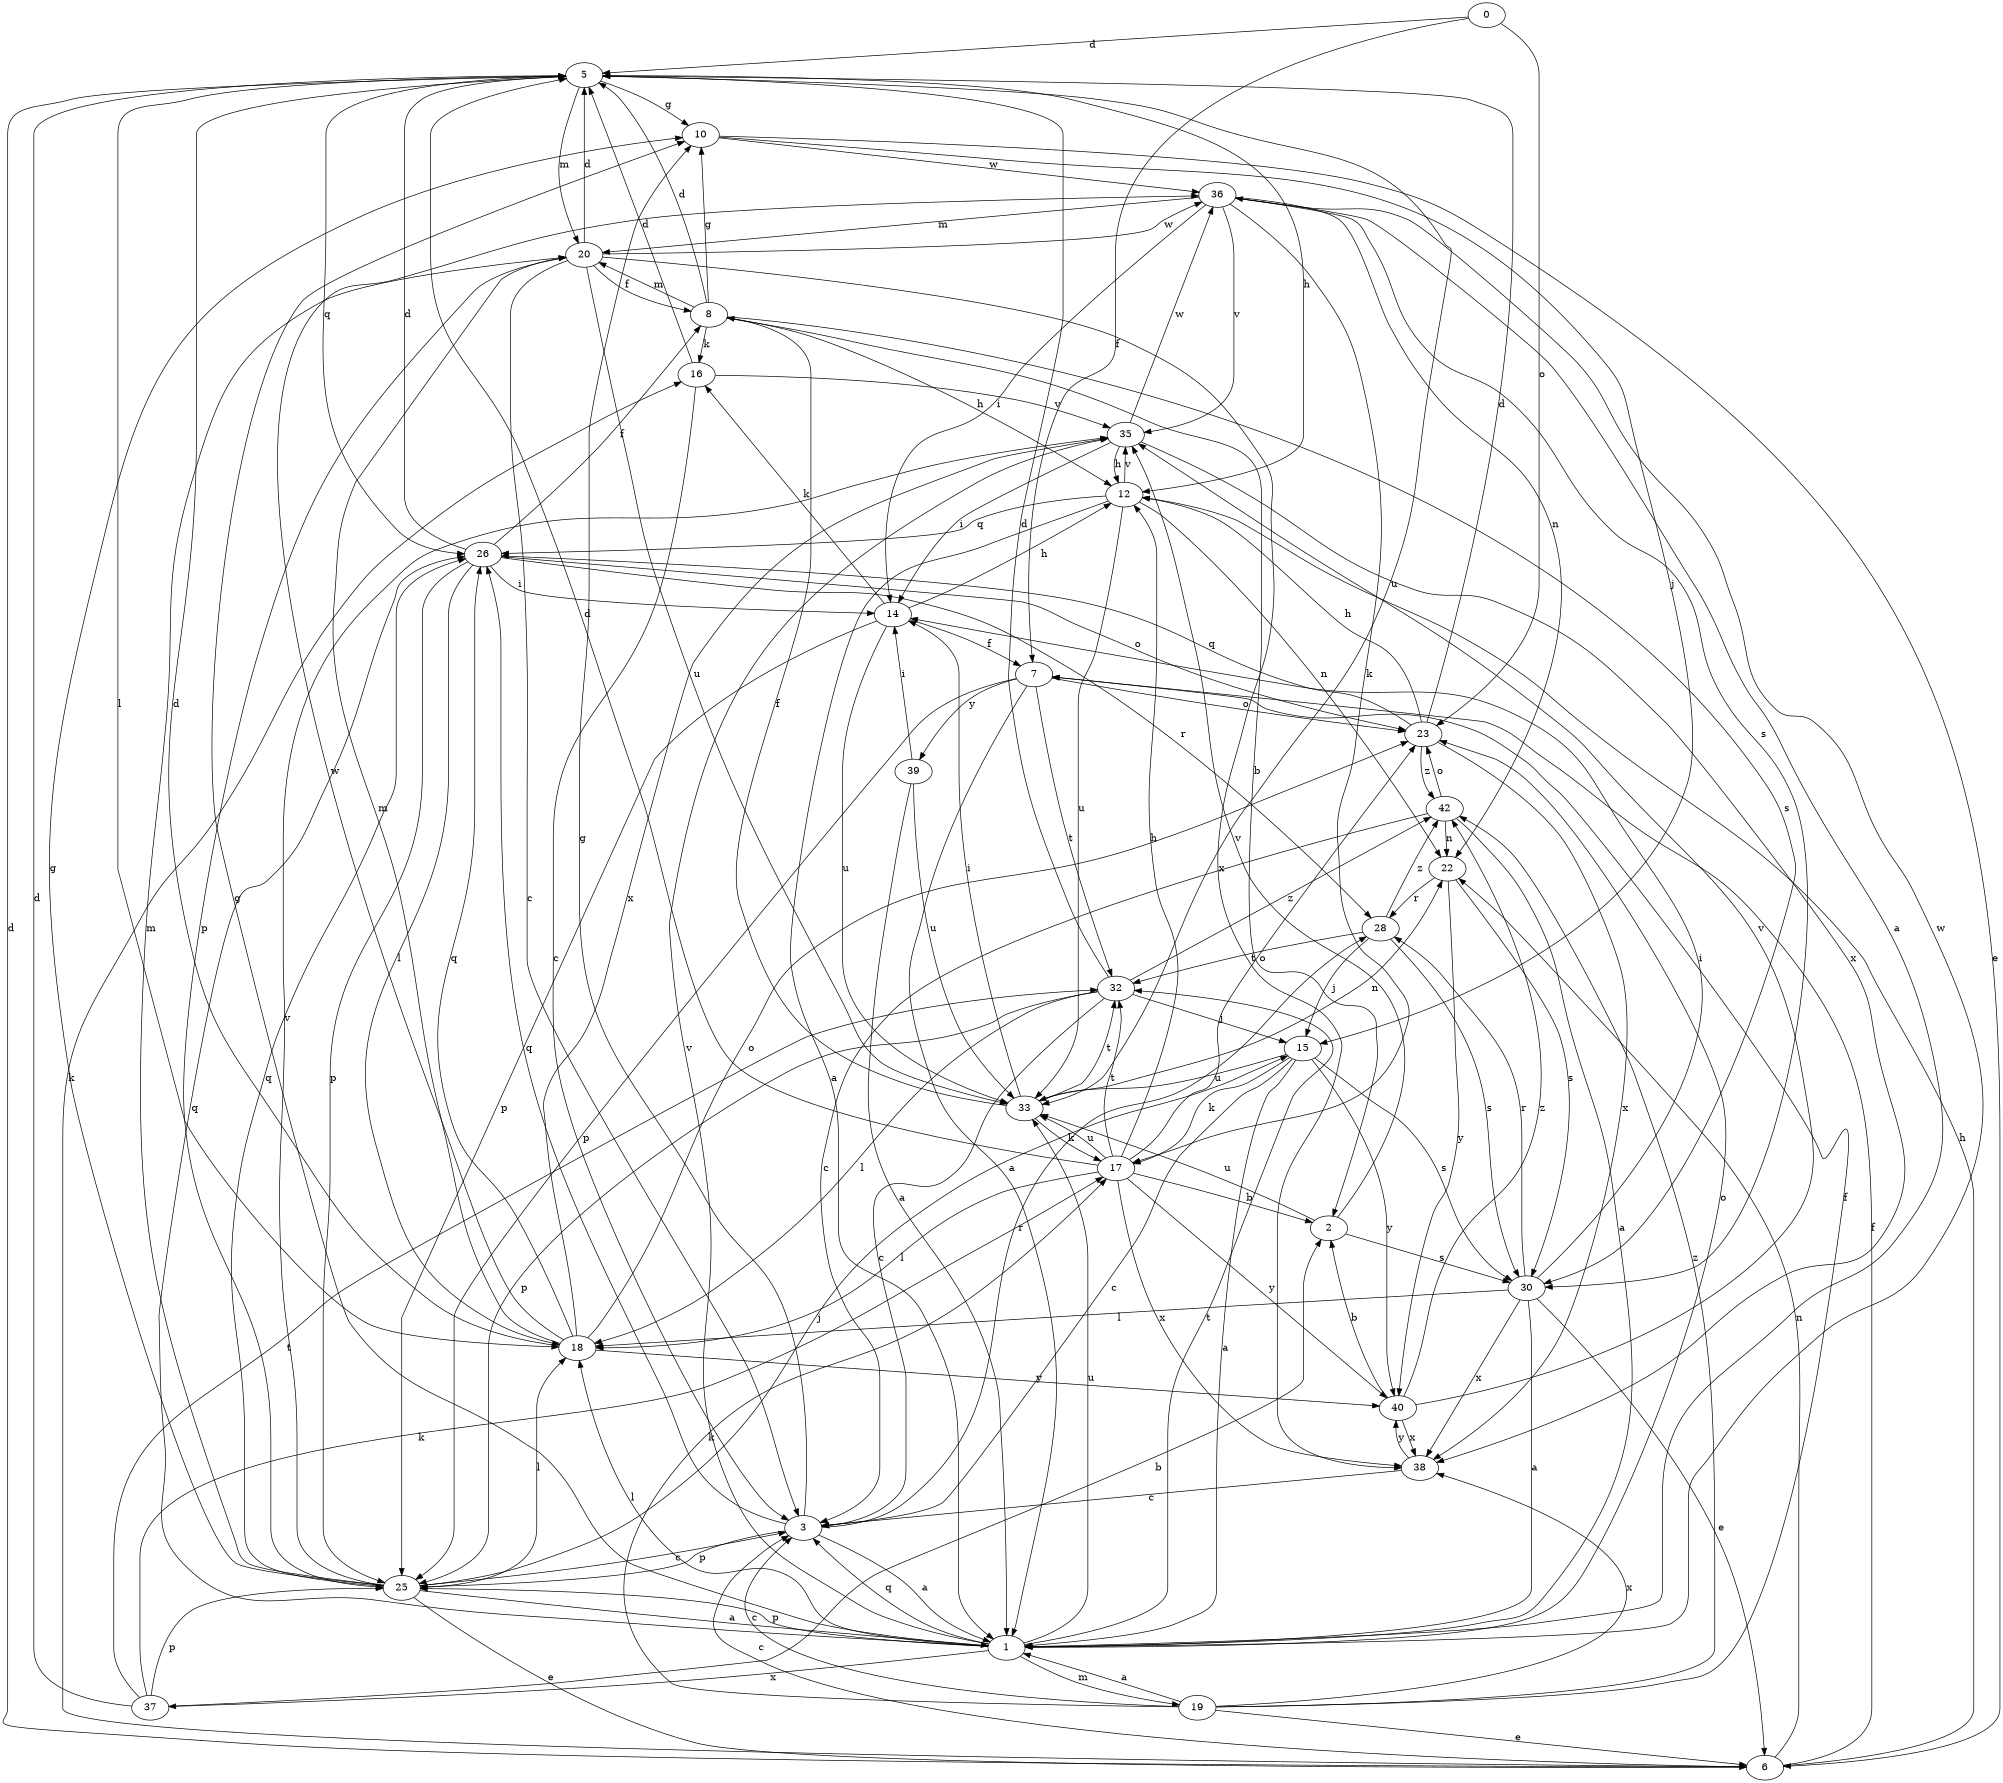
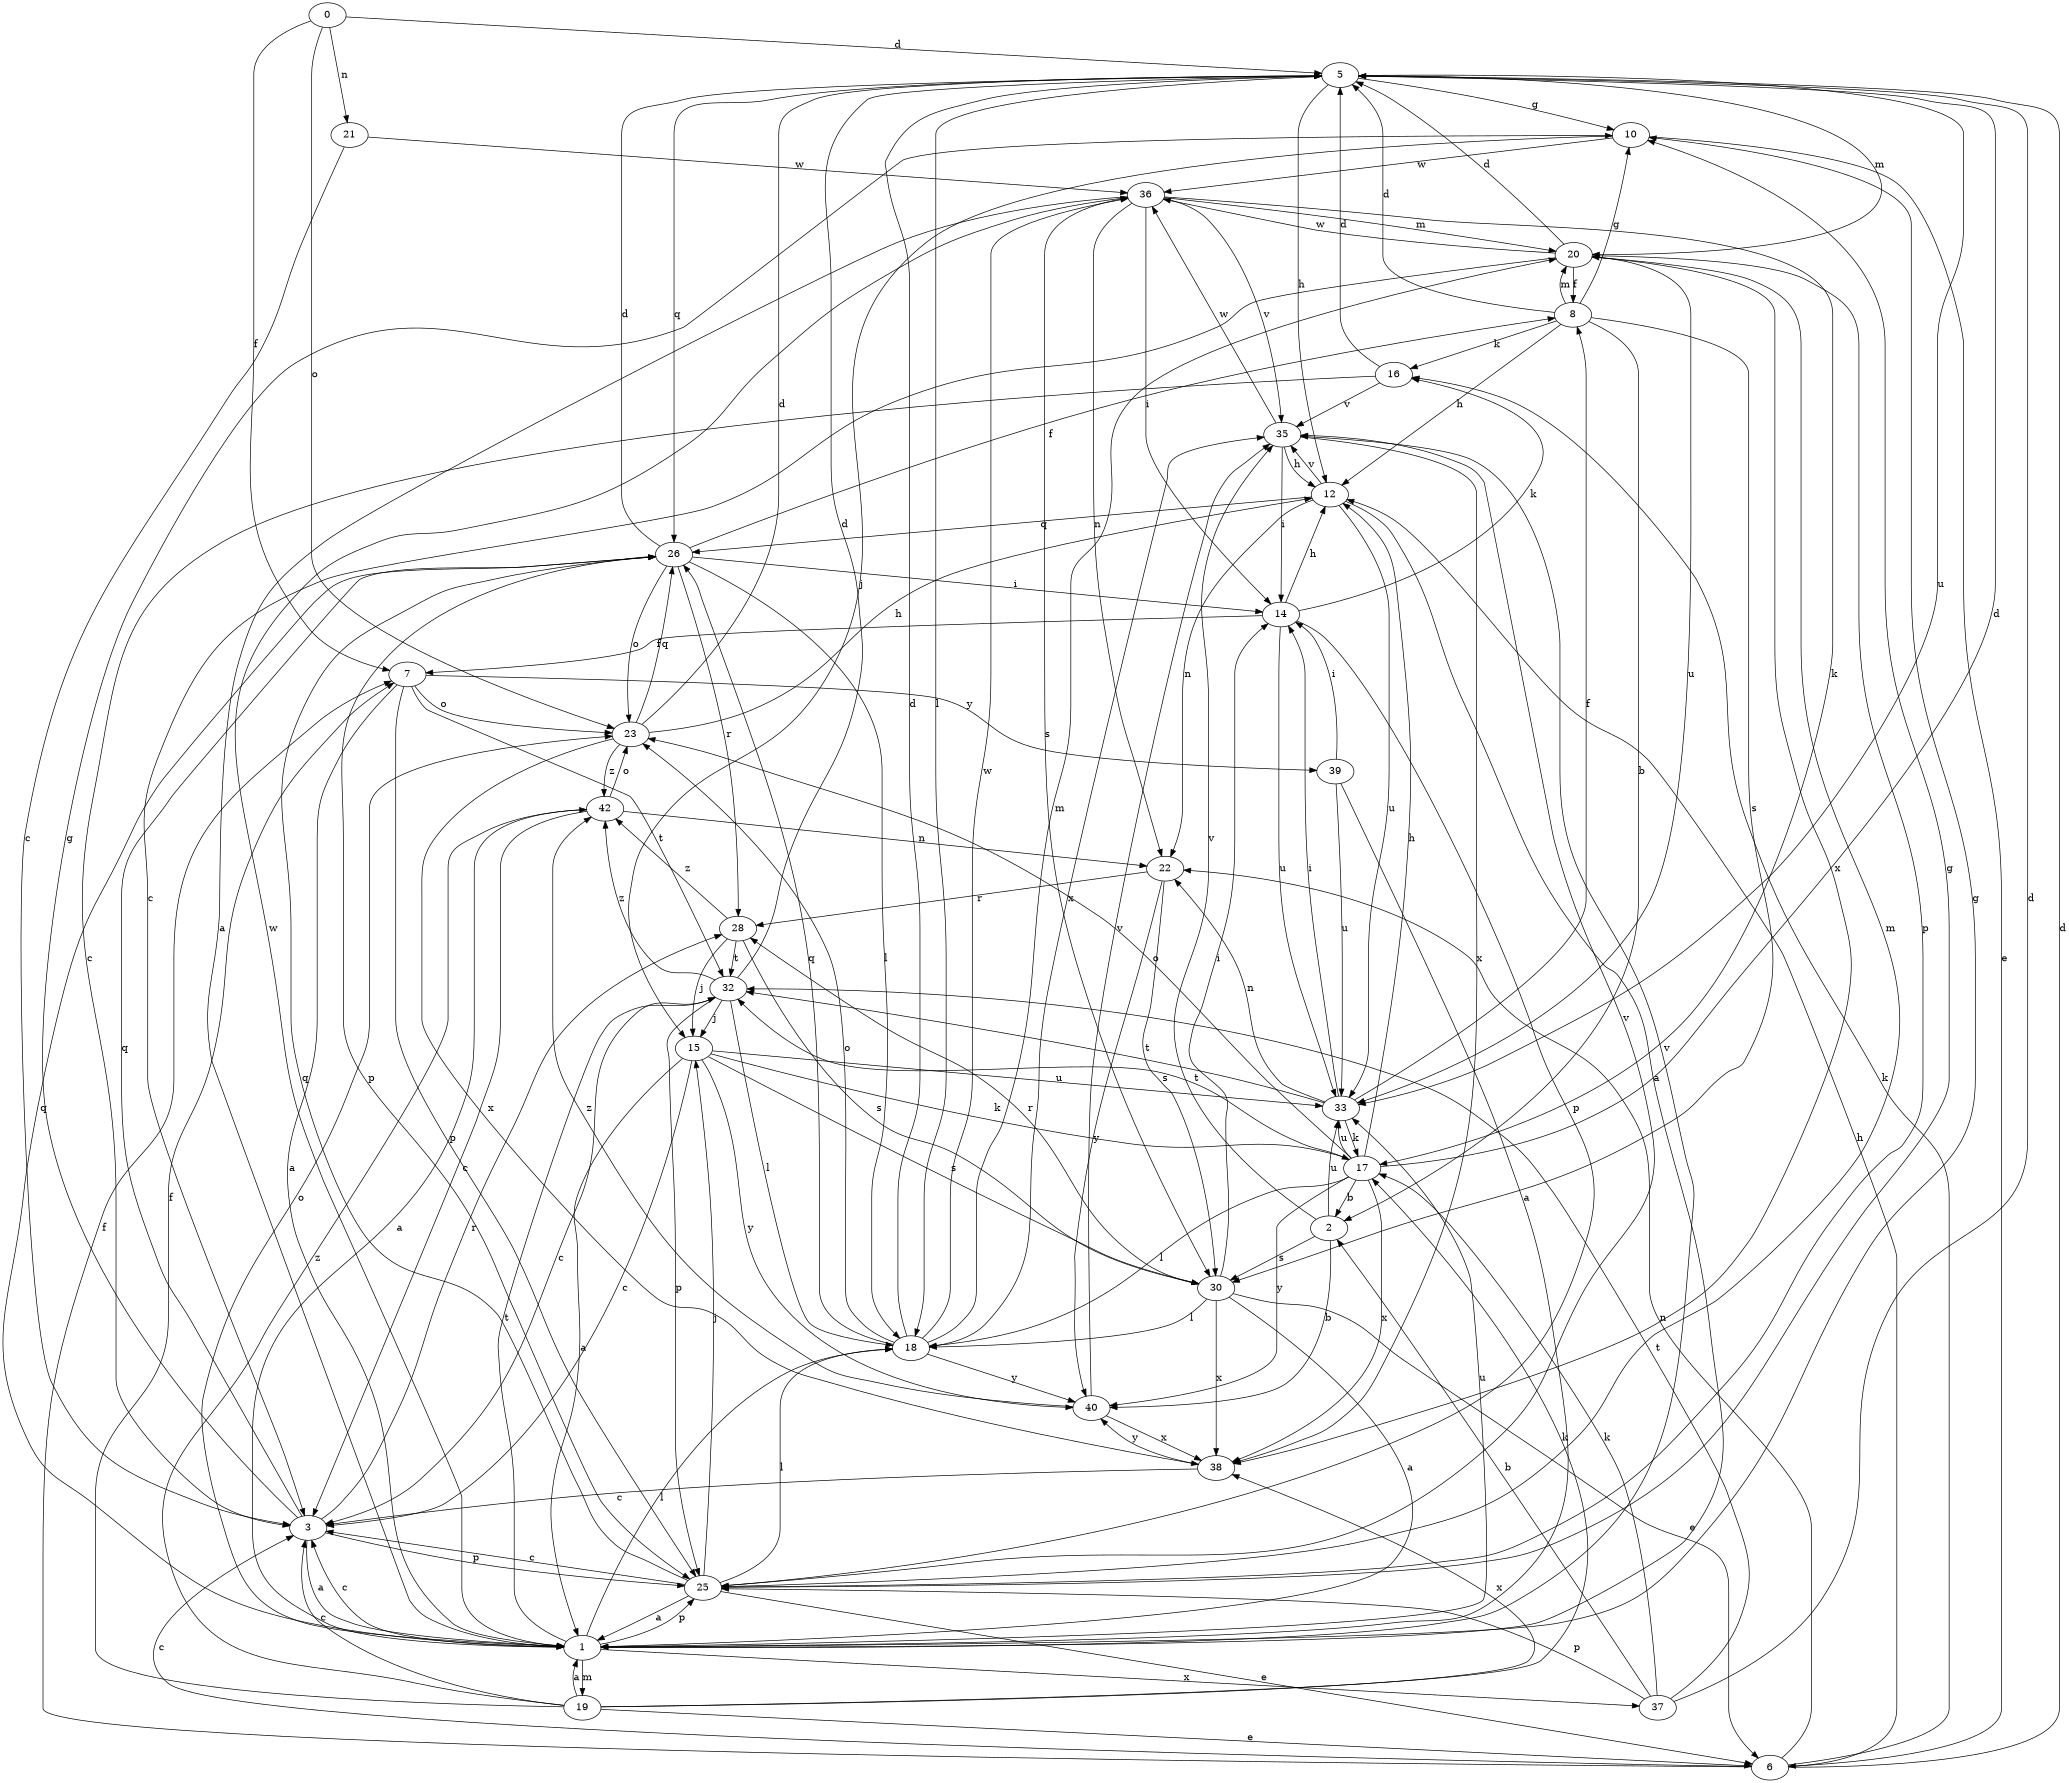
  strict digraph {
    0
    5
    7
+   21
    23
    10
    18
    26
    33
    12
    20
    1
    25
    32
    39
    3
    36
    38
    42
    19
    35
    37
    28
    6
    15
    40
    17
    8
    14
    22
    30
    2
    16
    0 -> 5 [label=d]
    0 -> 7 [label=f]
+   0 -> 21 [label=n]
    0 -> 23 [label=o]
    5 -> 10 [label=g]
    5 -> 18 [label=l]
    5 -> 26 [label=q]
    5 -> 33 [label=u]
    5 -> 12 [label=h]
    5 -> 20 [label=m]
    7 -> 23 [label=o]
    7 -> 1 [label=a]
    7 -> 25 [label=p]
    7 -> 32 [label=t]
    7 -> 39 [label=y]
+   21 -> 3 [label=c]
+   21 -> 36 [label=w]
    23 -> 5 [label=d]
    23 -> 26 [label=q]
    23 -> 12 [label=h]
    23 -> 38 [label=x]
    23 -> 42 [label=z]
    10 -> 36 [label=w]
    10 -> 6 [label=e]
    10 -> 15 [label=j]
    18 -> 5 [label=d]
    18 -> 23 [label=o]
    18 -> 26 [label=q]
    18 -> 20 [label=m]
    18 -> 36 [label=w]
    18 -> 35 [label=x]
    18 -> 40 [label=y]
    26 -> 5 [label=d]
    26 -> 23 [label=o]
    26 -> 18 [label=l]
    26 -> 25 [label=p]
    26 -> 28 [label=r]
    26 -> 8 [label=f]
    26 -> 14 [label=i]
    33 -> 32 [label=t]
    33 -> 17 [label=k]
    33 -> 8 [label=f]
    33 -> 14 [label=i]
    33 -> 22 [label=n]
    12 -> 26 [label=q]
    12 -> 33 [label=u]
    12 -> 1 [label=a]
    12 -> 35 [label=v]
    12 -> 22 [label=n]
    20 -> 5 [label=d]
    20 -> 33 [label=u]
    20 -> 25 [label=p]
    20 -> 3 [label=c]
    20 -> 36 [label=w]
    20 -> 38 [label=x]
    20 -> 8 [label=f]
    1 -> 23 [label=o]
    1 -> 10 [label=g]
    1 -> 18 [label=l]
    1 -> 26 [label=q]
    1 -> 33 [label=u]
    1 -> 25 [label=p]
    1 -> 32 [label=t]
-   1 -> 3 [label=q]
+   1 -> 3 [label=c]
    1 -> 36 [label=w]
    1 -> 19 [label=m]
    1 -> 35 [label=v]
    1 -> 37 [label=x]
    25 -> 10 [label=g]
    25 -> 18 [label=l]
    25 -> 26 [label=q]
    25 -> 20 [label=m]
    25 -> 1 [label=a]
    25 -> 3 [label=c]
    25 -> 35 [label=v]
    25 -> 6 [label=e]
    25 -> 15 [label=j]
    32 -> 5 [label=d]
    32 -> 18 [label=l]
    32 -> 25 [label=p]
    32 -> 3 [label=c]
    32 -> 42 [label=z]
    32 -> 15 [label=j]
    39 -> 33 [label=u]
    39 -> 1 [label=a]
    39 -> 14 [label=i]
    3 -> 10 [label=g]
    3 -> 26 [label=q]
    3 -> 1 [label=a]
    3 -> 25 [label=p]
    3 -> 28 [label=r]
    36 -> 20 [label=m]
    36 -> 1 [label=a]
    36 -> 35 [label=v]
    36 -> 17 [label=k]
    36 -> 14 [label=i]
    36 -> 22 [label=n]
    36 -> 30 [label=s]
    38 -> 3 [label=c]
    38 -> 40 [label=y]
    42 -> 23 [label=o]
    42 -> 1 [label=a]
    42 -> 3 [label=c]
    42 -> 22 [label=n]
    19 -> 7 [label=f]
    19 -> 1 [label=a]
    19 -> 3 [label=c]
    19 -> 38 [label=x]
    19 -> 42 [label=z]
    19 -> 6 [label=e]
    19 -> 17 [label=k]
    35 -> 12 [label=h]
    35 -> 36 [label=w]
    35 -> 38 [label=x]
    35 -> 14 [label=i]
    37 -> 5 [label=d]
    37 -> 25 [label=p]
    37 -> 32 [label=t]
    37 -> 17 [label=k]
    37 -> 2 [label=b]
    28 -> 32 [label=t]
    28 -> 42 [label=z]
    28 -> 15 [label=j]
    28 -> 30 [label=s]
    6 -> 5 [label=d]
    6 -> 7 [label=f]
    6 -> 12 [label=h]
    6 -> 3 [label=c]
    6 -> 22 [label=n]
    6 -> 16 [label=k]
    15 -> 33 [label=u]
    15 -> 1 [label=a]
    15 -> 3 [label=c]
    15 -> 40 [label=y]
    15 -> 17 [label=k]
    15 -> 30 [label=s]
    40 -> 38 [label=x]
    40 -> 42 [label=z]
    40 -> 35 [label=v]
-   40 -> 2 [label=b]
+   2 -> 40 [label=b]
    17 -> 5 [label=d]
    17 -> 23 [label=o]
    17 -> 18 [label=l]
    17 -> 33 [label=u]
    17 -> 12 [label=h]
    17 -> 32 [label=t]
    17 -> 38 [label=x]
    17 -> 40 [label=y]
    17 -> 2 [label=b]
    8 -> 5 [label=d]
    8 -> 10 [label=g]
    8 -> 12 [label=h]
    8 -> 20 [label=m]
    8 -> 30 [label=s]
    8 -> 2 [label=b]
    8 -> 16 [label=k]
    14 -> 7 [label=f]
    14 -> 33 [label=u]
    14 -> 12 [label=h]
    14 -> 25 [label=p]
    14 -> 16 [label=k]
    22 -> 28 [label=r]
    22 -> 40 [label=y]
    22 -> 30 [label=s]
    30 -> 18 [label=l]
    30 -> 1 [label=a]
    30 -> 38 [label=x]
    30 -> 28 [label=r]
    30 -> 6 [label=e]
    30 -> 14 [label=i]
    2 -> 33 [label=u]
    2 -> 35 [label=v]
    2 -> 30 [label=s]
    16 -> 5 [label=d]
    16 -> 3 [label=c]
    16 -> 35 [label=v]
  }
